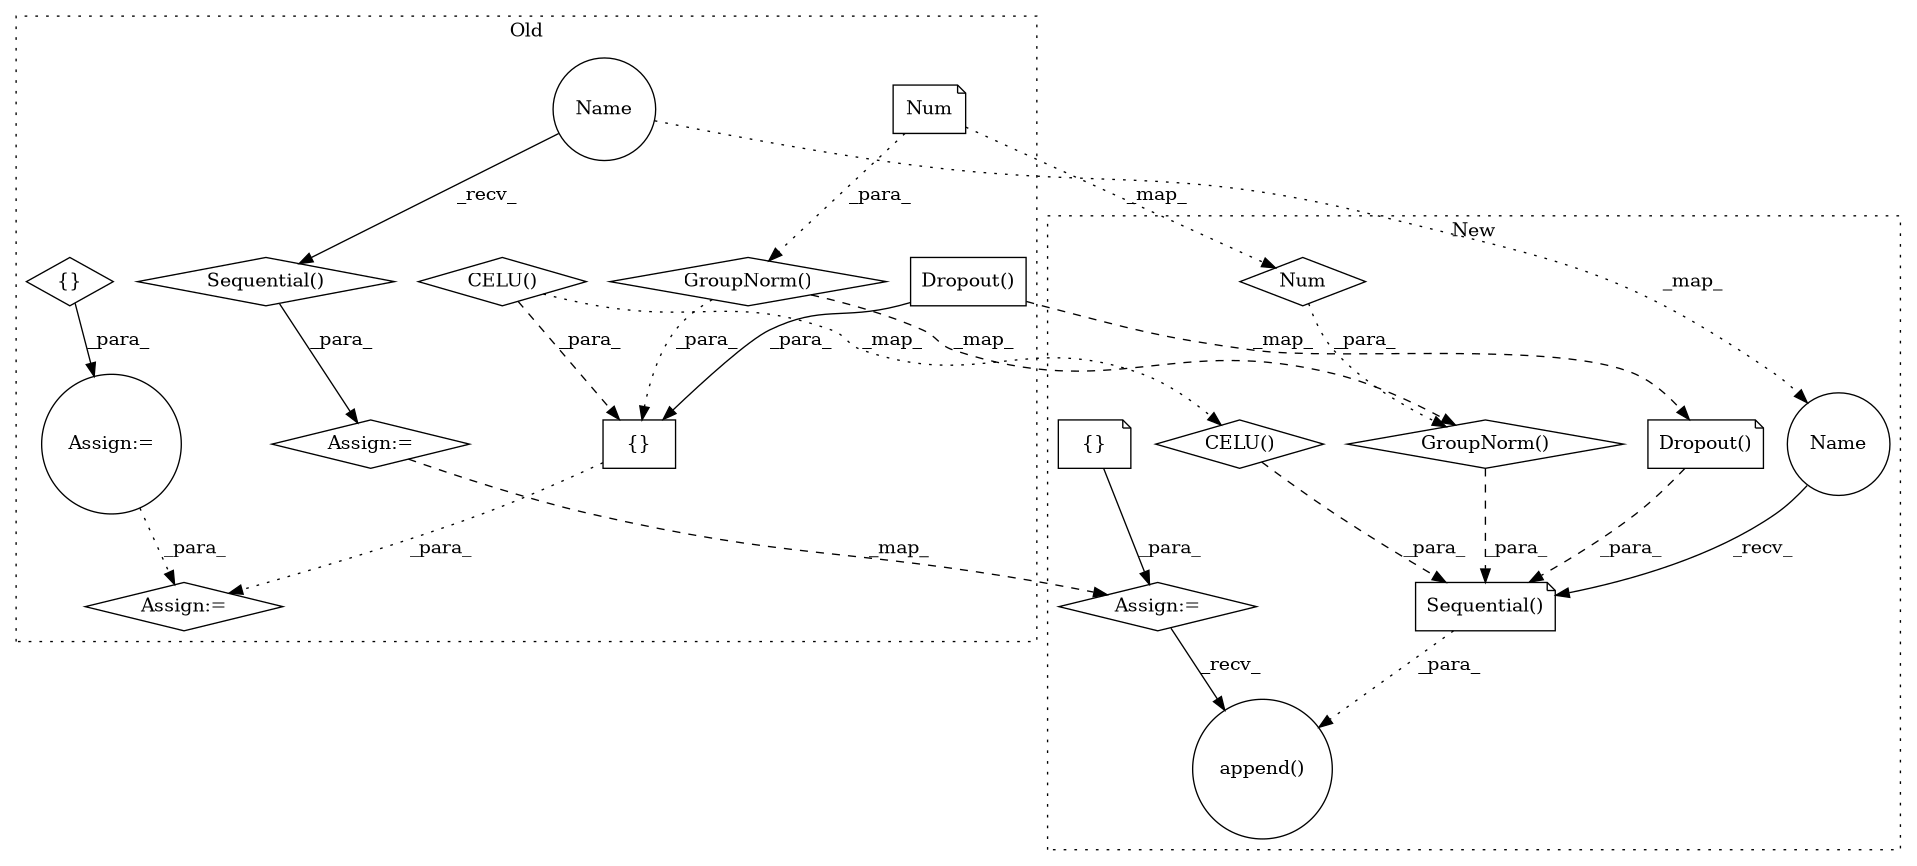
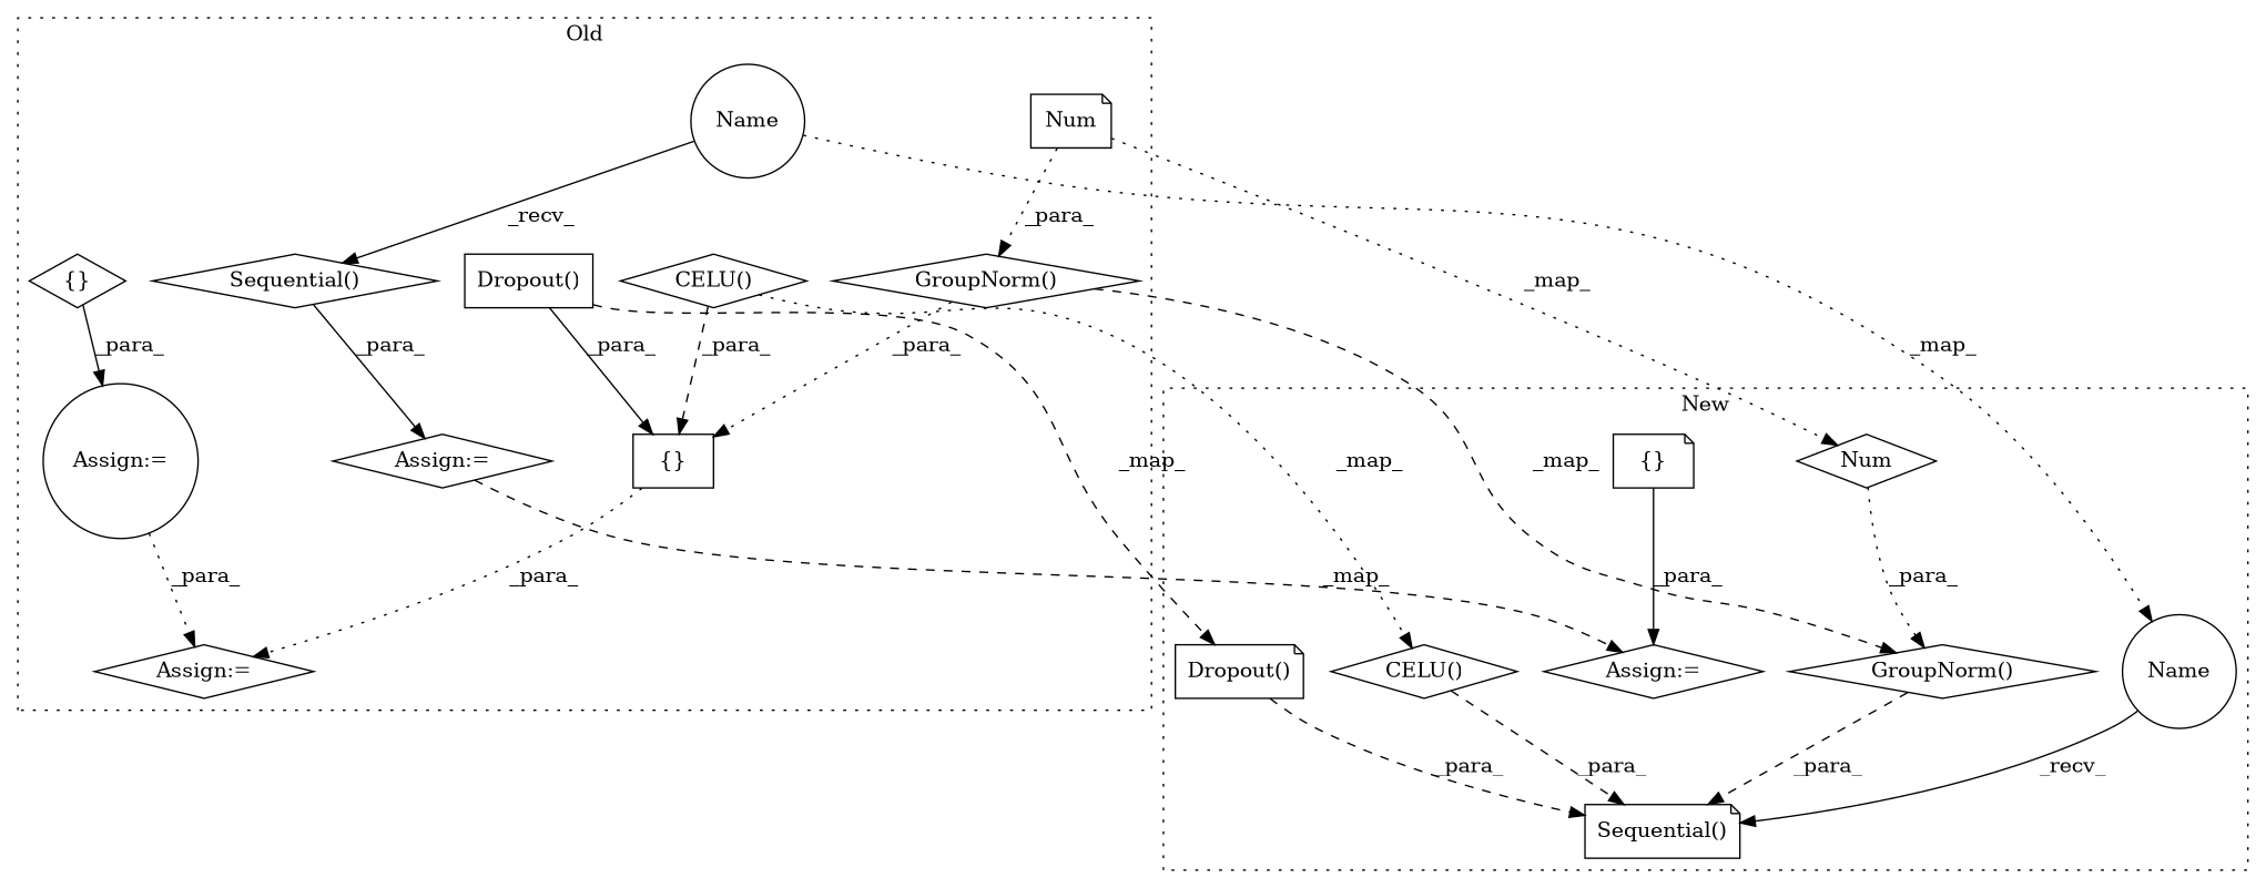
  digraph {
    node [a=75 l=3 shape=diamond]
    edge [style=dotted]
    n1 [l=9 label="CELU()" s=5391]
    n2 [a=59 l="19,0" label="{}" s="5282,5445" shape=box]
    n3 [l="14,5" label="Sequential()" s="5489,5504"]
    n4 [l="13,1" label="GroupNorm()" s="5355,5372"]
    n5 [l=26 label="Dropout()" s=5419 shape=box]
    n6 [a=76 l=1 label=Num s=5368 shape=note]
    n7 [a=68 l=4 label="Assign:=" s=5278]
    n8 [a=59 l="2,1" label="{}" s="5218,5218"]
    n9 [a=68 label="Assign:=" s=5486]
    n10 [a=68 label="Assign:=" s=5215 shape=circle]
    n11 [a=87 l=2 label=Name s=5489 shape=circle]
    n12 [l=9 label="CELU()" s=5668]
    n13 [l="35,2" label="Sequential()" s="5535,5726" shape=note]
    n14 [l="13,1" label="GroupNorm()" s="5628,5645"]
-   n15 [l="34,2" label="append()" s="5501,5728" shape=circle]
    n16 [a=59 l="2,1" label="{}" s="5445,5445" shape=note]
    n17 [l=26 label="Dropout()" s=5700 shape=note]
    n18 [a=76 l=1 label=Num s=5641]
    n19 [a=68 label="Assign:=" s=5442]
    n20 [a=87 l=2 label=Name s=5535 shape=circle]
    subgraph cluster_1 {
      label=Old
      style=dotted
      n1
      n2
      n3
      n4
      n5
      n6
      n7
      n8
      n9
      n10
      n11
    }
    subgraph cluster_2 {
      label=New
      style=dotted
      n12
      n13
      n14
-     n15
      n16
      n17
      n18
      n19
      n20
    }
    n1 -> n2 [label=_para_ style=dashed]
    n1 -> n12 [label=_map_]
    n2 -> n7 [label=_para_]
    n3 -> n9 [label=_para_ style=solid]
    n4 -> n2 [label=_para_]
    n4 -> n14 [label=_map_ style=dashed]
    n5 -> n2 [label=_para_ style=solid]
    n5 -> n17 [label=_map_ style=dashed]
    n6 -> n4 [label=_para_]
    n6 -> n18 [label=_map_]
    n8 -> n10 [label=_para_ style=solid]
    n9 -> n19 [label=_map_ style=dashed]
    n10 -> n7 [label=_para_]
    n11 -> n3 [label=_recv_ style=solid]
    n11 -> n20 [label=_map_]
    n12 -> n13 [label=_para_ style=dashed]
-   n13 -> n15 [label=_para_]
    n14 -> n13 [label=_para_ style=dashed]
    n16 -> n19 [label=_para_ style=solid]
    n17 -> n13 [label=_para_ style=dashed]
    n18 -> n14 [label=_para_]
-   n19 -> n15 [label=_recv_ style=solid]
    n20 -> n13 [label=_recv_ style=solid]
  }
